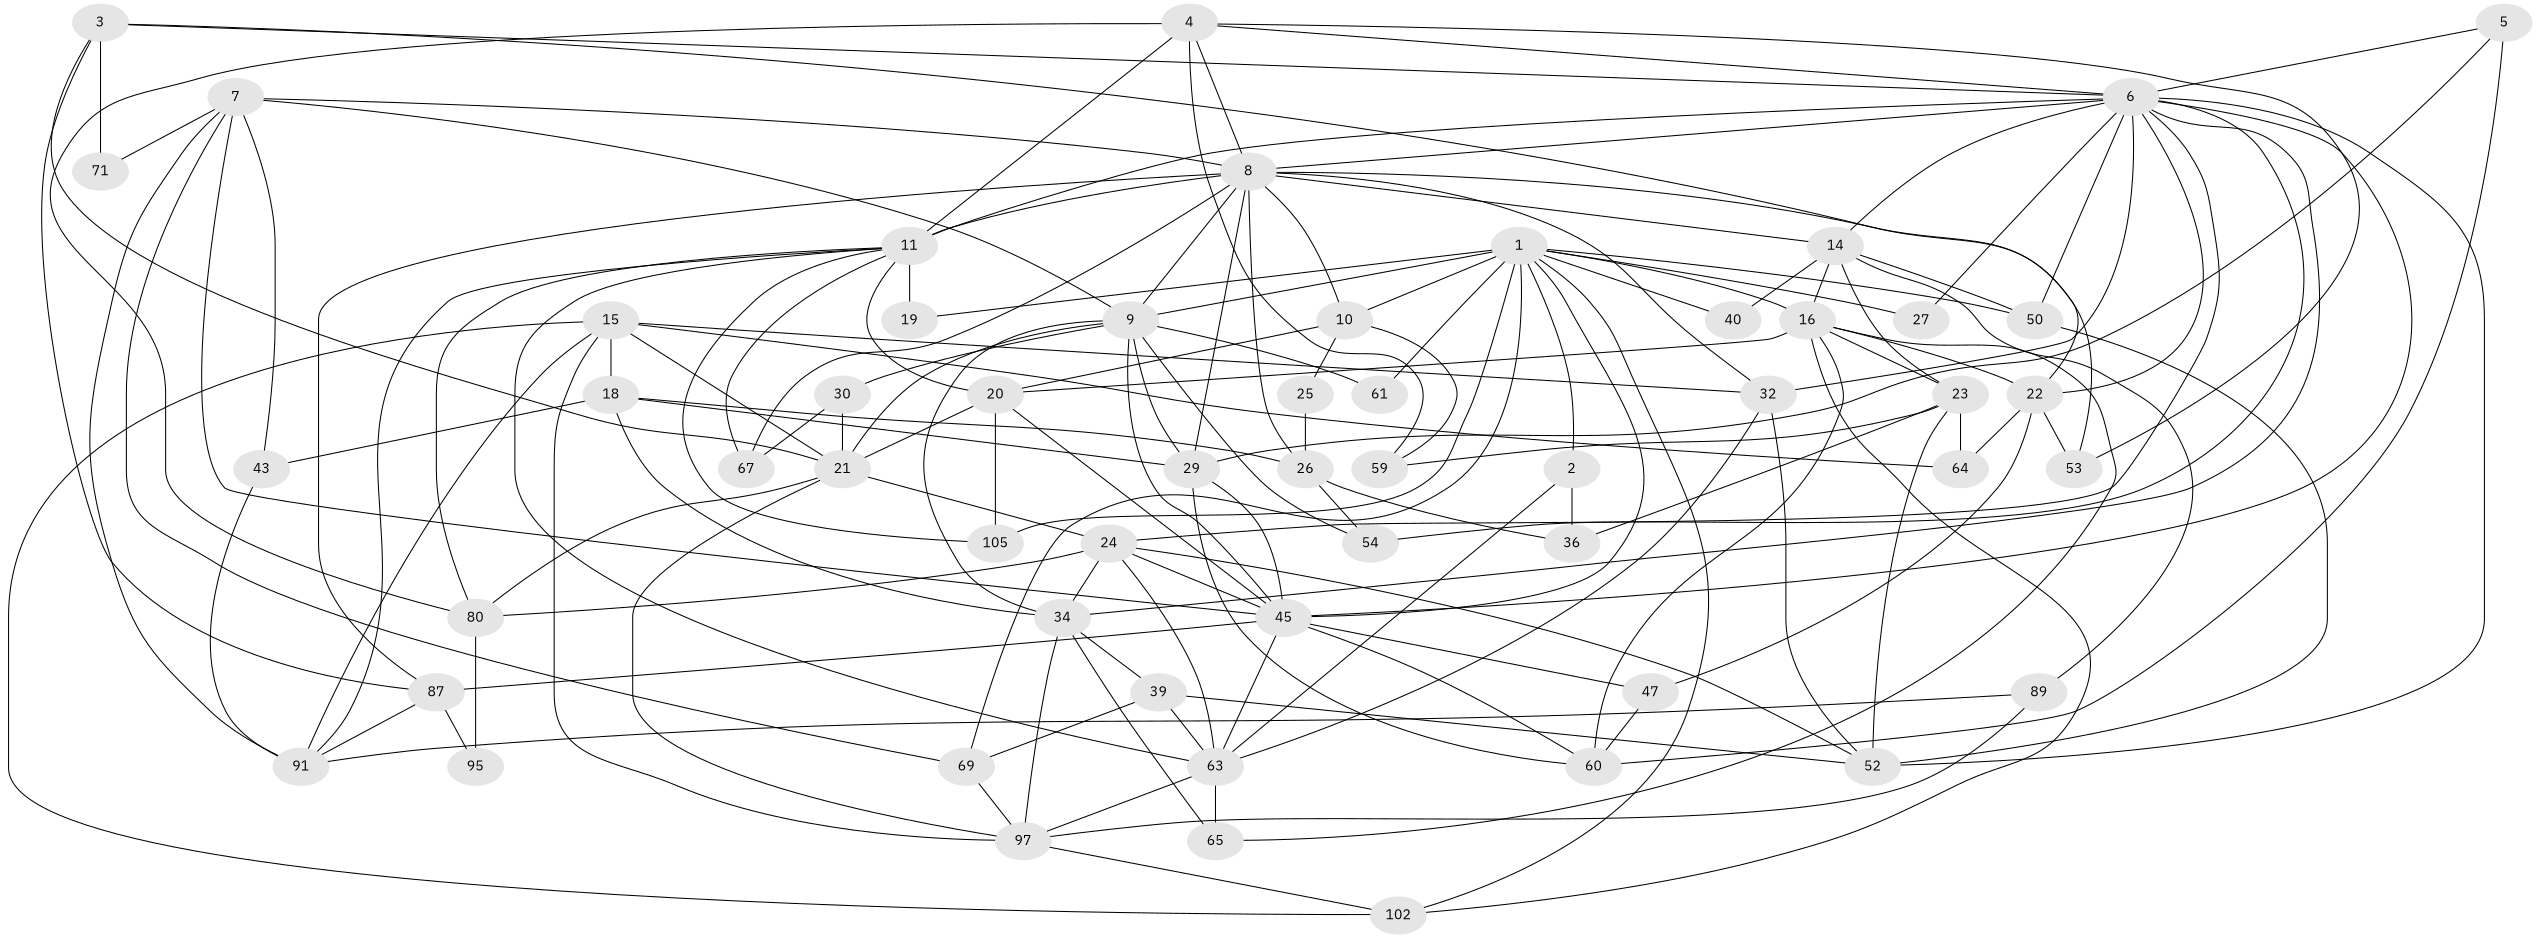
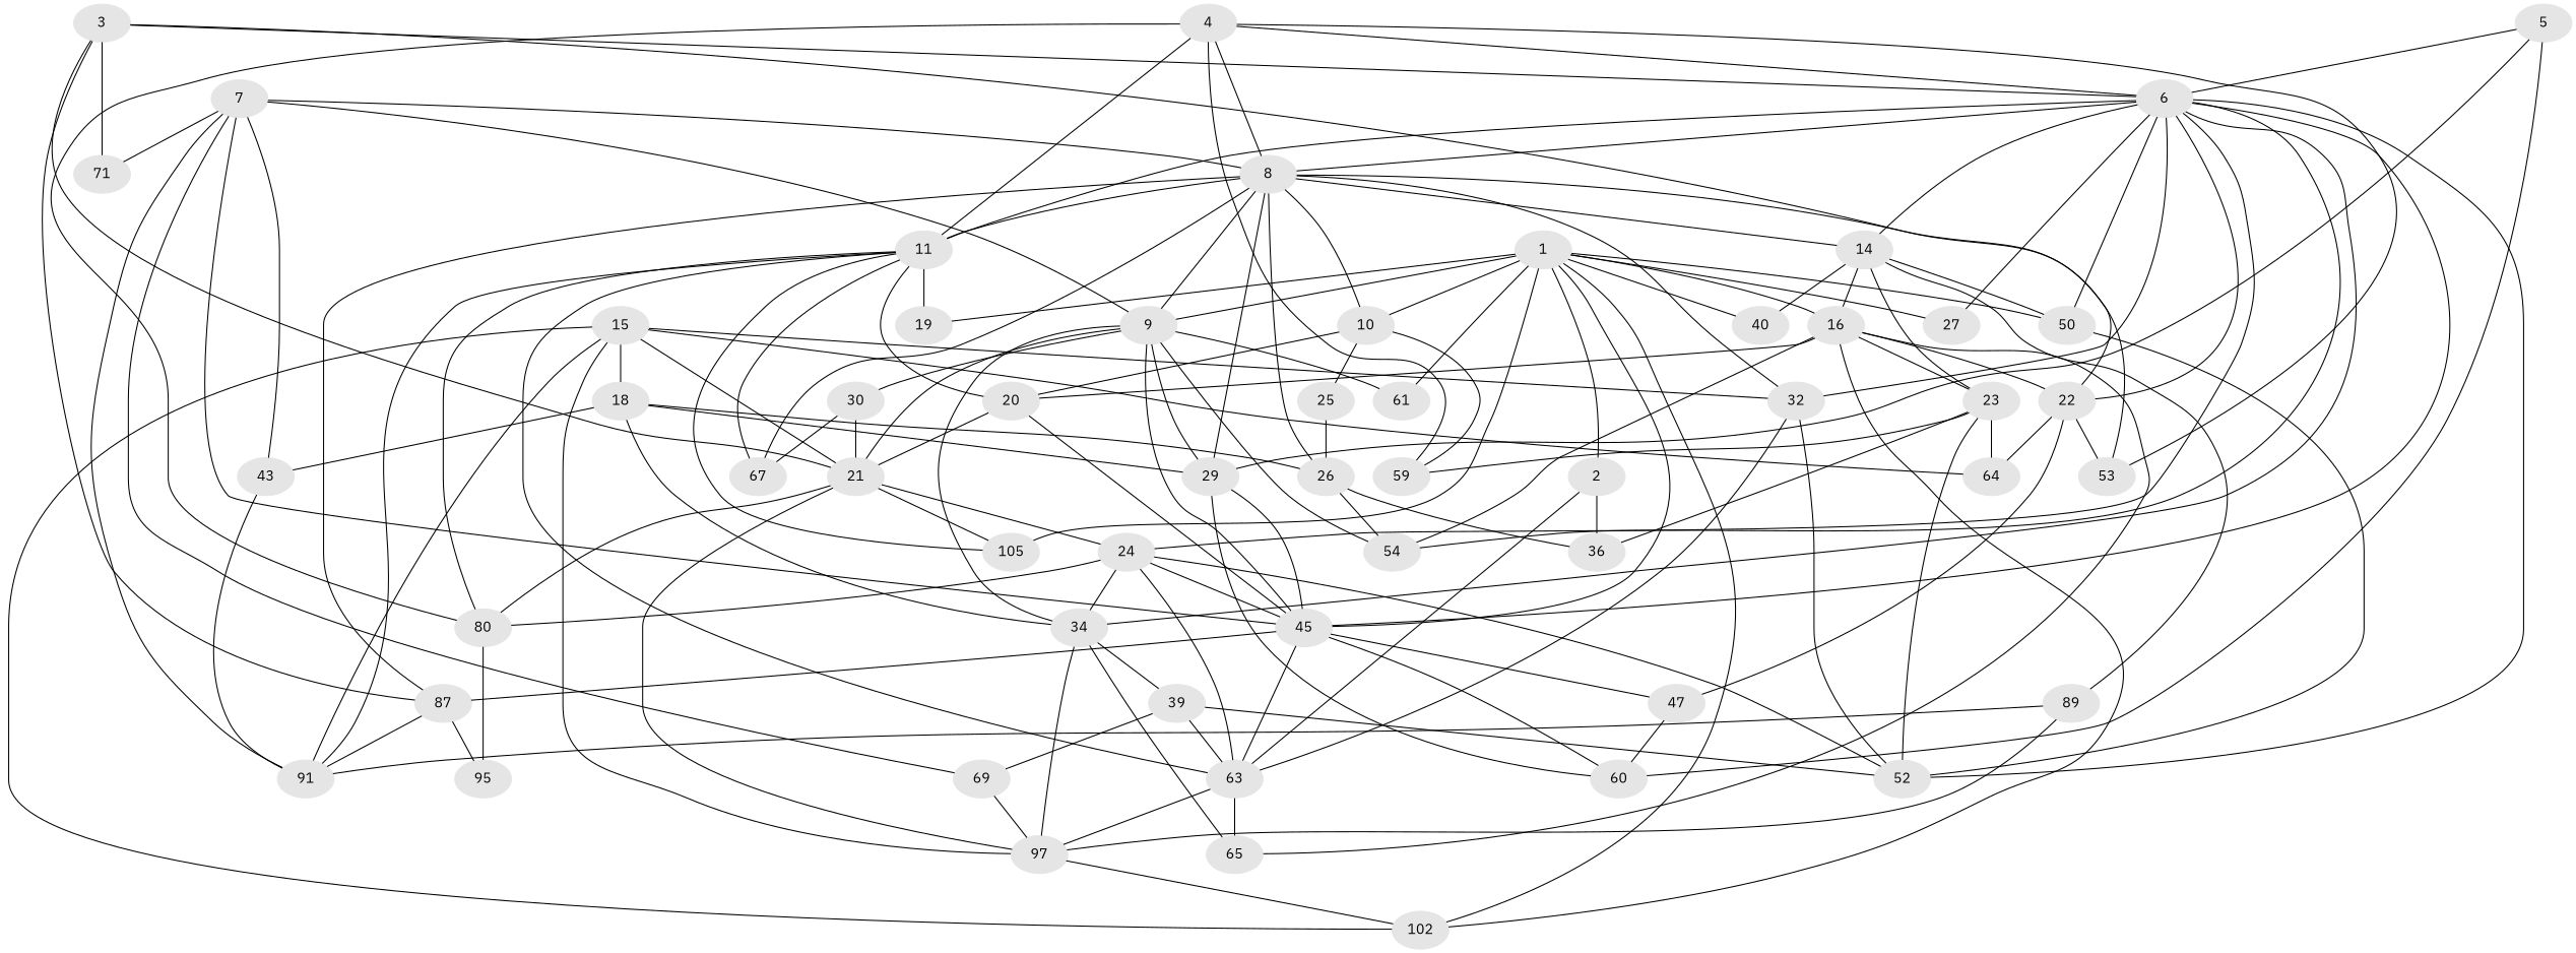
  graph {
    fontname="IBM Plex Sans"
    node [color=gray90 fontname="IBM Plex Sans" style=filled]
    edge [fontname="IBM Plex Sans"]
    1 [super="+75"]
    2
    9 [super="+49+46"]
    10 [super="+12"]
    16 [super="+98+82"]
    19
    27
    40
    45 [super="+101"]
    50
    61
    69 [super="+84"]
    102
    105
    36
    63 [super="+66"]
    21 [super="+90"]
    29 [super="+33"]
    34 [super="+93"]
    54
    30
    59
    20 [super="+96"]
    25
    22 [super="+88+42"]
    60 [super="+108"]
    23 [super="+110"]
    65 [super="+109"]
    87 [super="+100"]
    47
    52 [super="+104"]
    97 [super="+103"]
    3 [super="+35"]
    6 [super="+44+38"]
    71
    8 [super="+28+57+48"]
    11 [super="+13+31"]
    14 [super="+55+58"]
    24 [super="+37+111+62"]
    32 [super="+70"]
    80
    53
    64
    91
    95
    4 [super="+73"]
    26 [super="+86"]
    67
    5
    89
    39
    7 [super="+94+41"]
    43
    15 [super="+17"]
    18
    1 -- 2
    1 -- 9 [weight=2]
    1 -- 10
    1 -- 16
    1 -- 19
    1 -- 27
    1 -- 40
    1 -- 45
    1 -- 50
    1 -- 61 [weight=2]
-   1 -- 69
    1 -- 102
    1 -- 105
    2 -- 36
    2 -- 63
    9 -- 45
    9 -- 61
    9 -- 21
    9 -- 29
    9 -- 34
    9 -- 54
    9 -- 30
    10 -- 59
    10 -- 20
    10 -- 25
    16 -- 102
    16 -- 20
    16 -- 22 [weight=2]
-   16 -- 60
+   16 -- 54
    16 -- 23
    16 -- 65
    45 -- 63
    45 -- 60
    45 -- 87
    45 -- 47
    50 -- 52
    69 -- 97
    63 -- 65
    63 -- 97
-   20 -- 105
+   21 -- 105
    21 -- 97
    21 -- 24
    21 -- 80
    29 -- 45
    29 -- 60
    34 -- 65
    34 -- 97
    34 -- 39
    30 -- 21
    30 -- 67
    20 -- 45
    20 -- 21
    25 -- 26
    22 -- 47
    22 -- 53
    22 -- 64
    23 -- 36
    23 -- 59
    23 -- 52
    23 -- 64
    87 -- 91
    87 -- 95
    47 -- 60
    97 -- 102
    3 -- 21
    3 -- 22
    3 -- 87
    3 -- 6
    3 -- 71
    6 -- 27
    6 -- 45
    6 -- 50
    6 -- 34
    6 -- 54
    6 -- 22
    6 -- 52
    6 -- 8
    6 -- 11 [weight=2]
    6 -- 14
    6 -- 24
    6 -- 32
    8 -- 9
    8 -- 10 [weight=2]
    8 -- 29
    8 -- 87
    8 -- 11 [weight=3]
    8 -- 14 [weight=2]
    8 -- 32
    8 -- 53
    8 -- 26
    8 -- 67
    11 -- 19
    11 -- 105
    11 -- 63
    11 -- 20
    11 -- 80
    11 -- 91
    11 -- 67
    14 -- 16
    14 -- 40
    14 -- 50
    14 -- 23
    14 -- 89
    24 -- 45
    24 -- 63
    24 -- 34
    24 -- 52
    24 -- 80
    32 -- 63
    32 -- 52
    80 -- 95
    4 -- 59
    4 -- 6
    4 -- 8
    4 -- 11
    4 -- 80
    4 -- 53
    26 -- 36
    26 -- 54
    5 -- 29
    5 -- 60
    5 -- 6
    89 -- 97
    89 -- 91
    39 -- 69
    39 -- 63
    39 -- 52
    7 -- 9
    7 -- 45 [weight=2]
    7 -- 69
    7 -- 71
    7 -- 8
    7 -- 91
    7 -- 43
    43 -- 91
    15 -- 102
    15 -- 21
    15 -- 97
    15 -- 32 [weight=2]
    15 -- 64
    15 -- 91
    15 -- 18
    18 -- 29
    18 -- 34
    18 -- 26
    18 -- 43
  }
